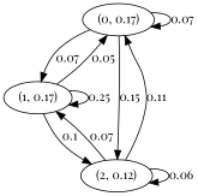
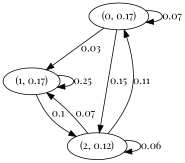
  digraph {
    fontname="Playfair Display"
    node [fontname="Playfair Display"]
    edge [fontname="Playfair Display"]
    n1 [label="(0, 0.17)"]
    n2 [label="(1, 0.17)"]
    n3 [label="(2, 0.12)"]
    n1 -> n1 [label=0.07]
-   n1 -> n2 [label=0.07]
+   n1 -> n2 [label=0.03]
    n1 -> n3 [label=0.15]
-   n2 -> n1 [label=0.05]
    n2 -> n2 [label=0.25]
    n2 -> n3 [label=0.1]
    n3 -> n1 [label=0.11]
    n3 -> n2 [label=0.07]
    n3 -> n3 [label=0.06]
  }
